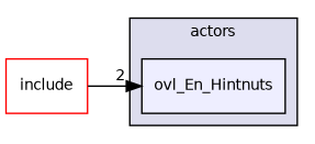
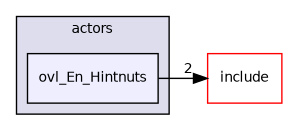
  digraph {
    compound=true
    rankdir=LR
    node [fontname=Helvetica fontsize=10 shape=box style=filled]
    n1 [fillcolor="#eeeeff" label=ovl_En_Hintnuts pencolor=black]
    n2 [color=red fillcolor=white label=include]
    subgraph cluster_1 {
      bgcolor="#ddddee"
      fontname=Helvetica
      fontsize=10
      label=actors
      pencolor=black
      n1
    }
-   n2 -> n1 [headlabel=2 labeldistance=1.5 labelfontname=Helvetica labelfontsize=10]
+   n1 -> n2 [headlabel=2 labeldistance=1.5 labelfontname=Helvetica labelfontsize=10]
  }
